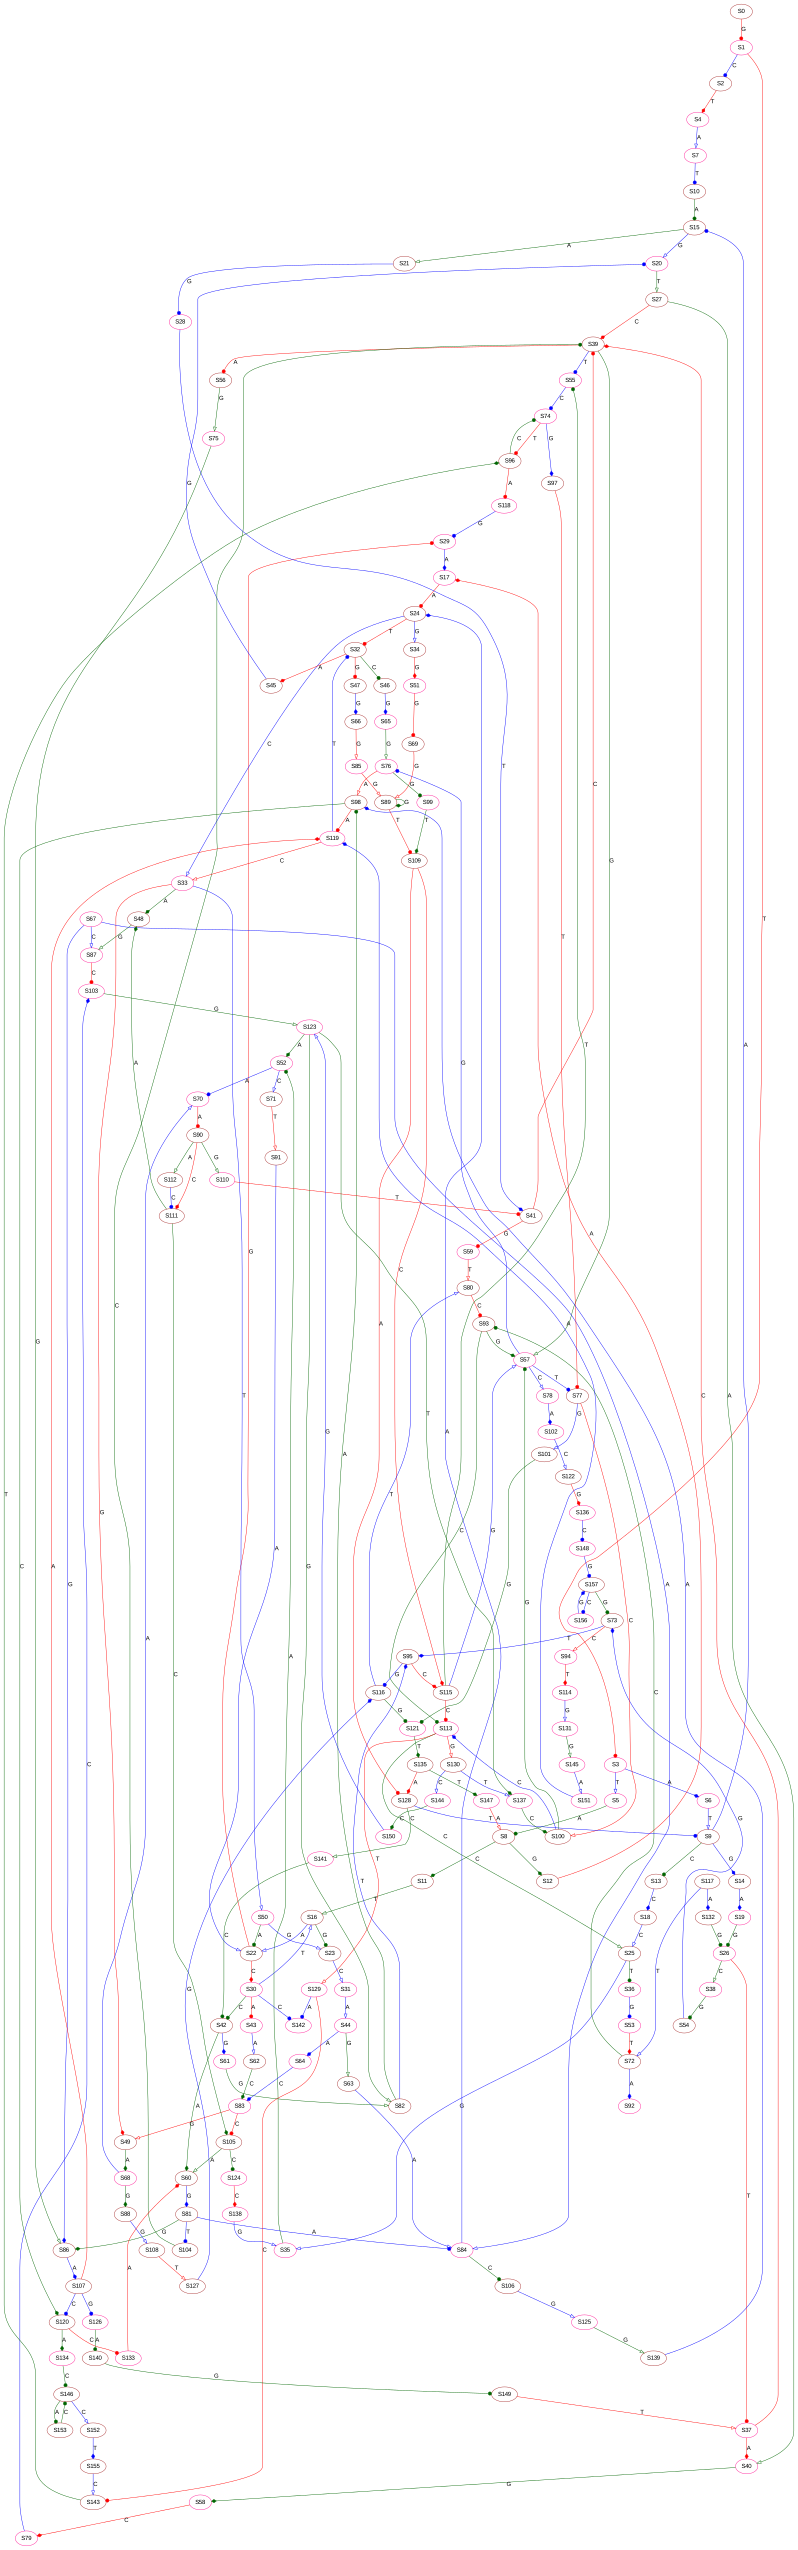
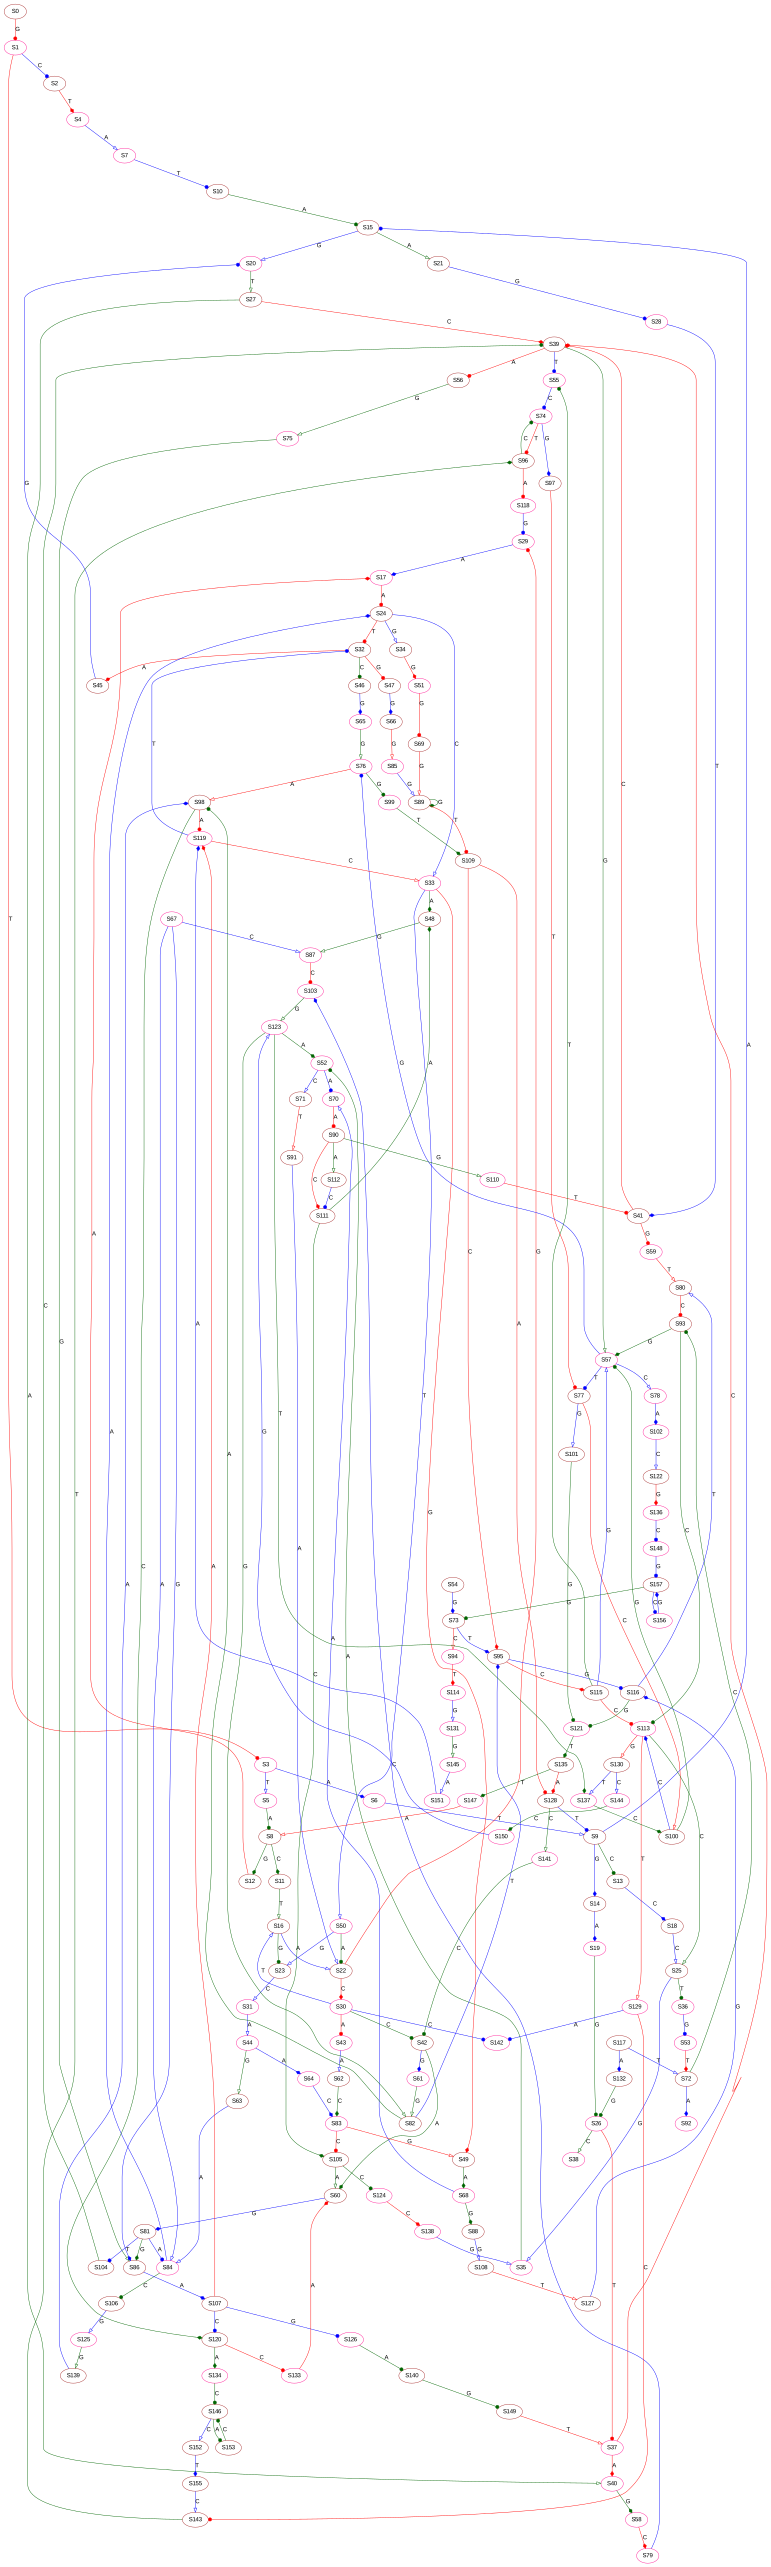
  strict digraph {
    fontname="Liberation Sans"
    node [color=brown fontname="Liberation Sans"]
    edge [arrowhead=dot color=blue fontname="Liberation Sans"]
    S1 [color=deeppink]
    S0
    S2
    S3 [color=deeppink]
    S4 [color=deeppink]
    S5 [color=deeppink]
    S6 [color=deeppink]
    S7 [color=deeppink]
    S8
    S9
    S10
    S11
    S12
    S13
    S14
    S15
    S16
    S17 [color=deeppink]
    S18
    S19 [color=deeppink]
    S20 [color=deeppink]
    S21
    S22
    S23
    S24
    S25
    S26 [color=deeppink]
    S27
    S28 [color=deeppink]
    S29 [color=deeppink]
    S30 [color=deeppink]
    S31 [color=deeppink]
    S32
    S33 [color=deeppink]
    S34
    S35 [color=deeppink]
    S36 [color=deeppink]
    S37 [color=deeppink]
    S38 [color=deeppink]
    S39
    S40 [color=deeppink]
    S41
    S42
    S43 [color=deeppink]
    S142 [color=deeppink]
    S44 [color=deeppink]
    S45
    S46
    S47
    S48
    S49
    S50 [color=deeppink]
    S51 [color=deeppink]
    S52 [color=deeppink]
    S53 [color=deeppink]
    S54
    S55 [color=deeppink]
    S56
    S57 [color=deeppink]
    S58 [color=deeppink]
    S59 [color=deeppink]
    S60
    S61 [color=deeppink]
    S62
    S63
    S64 [color=deeppink]
    S65 [color=deeppink]
    S66
    S87 [color=deeppink]
    S68 [color=deeppink]
    S69
    S70 [color=deeppink]
    S71
    S72
    S73
    S74 [color=deeppink]
    S75 [color=deeppink]
    S76 [color=deeppink]
    S77
    S78 [color=deeppink]
    S79 [color=deeppink]
    S80
    S81
    S82
    S83 [color=deeppink]
    S84 [color=deeppink]
    S85 [color=deeppink]
    S67 [color=deeppink]
    S86
    S88
    S89
    S90
    S91
    S92 [color=deeppink]
    S93
    S94 [color=deeppink]
    S95
    S96
    S97
    S98
    S99 [color=deeppink]
    S100
    S101
    S102 [color=deeppink]
    S103 [color=deeppink]
    S104
    S105
    S106
    S107
    S108
    S109
    S110 [color=deeppink]
    S111
    S112
    S113 [color=deeppink]
    S114 [color=deeppink]
    S115
    S116
    S118 [color=deeppink]
    S119 [color=deeppink]
    S120
    S121 [color=deeppink]
    S122
    S123 [color=deeppink]
    S124 [color=deeppink]
    S125 [color=deeppink]
    S126 [color=deeppink]
    S127
    S128
    S129 [color=deeppink]
    S130
    S131 [color=deeppink]
    S117
    S132
    S133 [color=deeppink]
    S134 [color=deeppink]
    S135
    S136 [color=deeppink]
    S137 [color=deeppink]
    S138 [color=deeppink]
    S139
    S140
    S141 [color=deeppink]
    S143
    S144 [color=deeppink]
    S145 [color=deeppink]
    S146
    S147 [color=deeppink]
    S148 [color=deeppink]
    S149
    S150 [color=deeppink]
    S151 [color=deeppink]
    S152
    S153
    n155 [label=S157]
    S155
    S156 [color=deeppink]
    S1 -> S2 [label=C]
    S1 -> S3 [color=red label=T]
    S0 -> S1 [color=red label=G]
    S2 -> S4 [arrowhead=diamond color=red label=T]
    S3 -> S5 [arrowhead=onormal label=T]
    S3 -> S6 [arrowhead=diamond label=A]
    S4 -> S7 [arrowhead=onormal label=A]
    S5 -> S8 [color=darkgreen label=A]
    S6 -> S9 [arrowhead=onormal label=T]
    S7 -> S10 [label=T]
    S8 -> S11 [arrowhead=diamond color=darkgreen label=C]
    S8 -> S12 [arrowhead=diamond color=darkgreen label=G]
    S9 -> S13 [color=darkgreen label=C]
    S9 -> S14 [arrowhead=diamond label=G]
    S9 -> S15 [label=A]
    S10 -> S15 [color=darkgreen label=A]
    S11 -> S16 [arrowhead=onormal color=darkgreen label=T]
    S12 -> S17 [arrowhead=diamond color=red label=A]
    S13 -> S18 [arrowhead=diamond label=C]
    S14 -> S19 [arrowhead=diamond label=A]
    S15 -> S20 [arrowhead=onormal label=G]
    S15 -> S21 [arrowhead=onormal color=darkgreen label=A]
    S16 -> S22 [arrowhead=onormal label=A]
    S16 -> S23 [color=darkgreen label=G]
    S17 -> S24 [color=red label=A]
    S18 -> S25 [arrowhead=onormal label=C]
    S19 -> S26 [color=darkgreen label=G]
    S20 -> S27 [arrowhead=onormal color=darkgreen label=T]
    S21 -> S28 [label=G]
    S22 -> S29 [color=red label=G]
    S22 -> S30 [arrowhead=diamond color=red label=C]
    S23 -> S31 [arrowhead=onormal label=C]
    S24 -> S32 [color=red label=T]
    S24 -> S33 [arrowhead=onormal label=C]
    S24 -> S34 [arrowhead=onormal label=G]
    S25 -> S35 [arrowhead=onormal label=G]
    S25 -> S36 [color=darkgreen label=T]
    S26 -> S37 [color=red label=T]
    S26 -> S38 [arrowhead=onormal color=darkgreen label=C]
    S27 -> S39 [arrowhead=diamond color=red label=C]
    S27 -> S40 [arrowhead=onormal color=darkgreen label=A]
    S28 -> S41 [arrowhead=diamond label=T]
    S29 -> S17 [arrowhead=diamond label=A]
    S30 -> S16 [arrowhead=onormal label=T]
    S30 -> S42 [color=darkgreen label=C]
    S30 -> S43 [color=red label=A]
    S30 -> S142 [label=C]
    S31 -> S44 [arrowhead=onormal label=A]
    S32 -> S45 [arrowhead=diamond color=red label=A]
    S32 -> S46 [color=darkgreen label=C]
    S32 -> S47 [color=red label=G]
    S33 -> S48 [arrowhead=diamond color=darkgreen label=A]
    S33 -> S49 [arrowhead=diamond color=red label=G]
    S33 -> S50 [arrowhead=onormal label=T]
    S34 -> S51 [arrowhead=diamond color=red label=G]
    S35 -> S52 [color=darkgreen label=A]
    S36 -> S53 [label=G]
    S37 -> S39 [arrowhead=diamond color=red label=C]
    S37 -> S40 [arrowhead=diamond color=red label=A]
-   S38 -> S54 [color=darkgreen label=G]
    S39 -> S55 [label=T]
    S39 -> S56 [color=red label=A]
    S39 -> S57 [arrowhead=onormal color=darkgreen label=G]
    S40 -> S58 [arrowhead=diamond color=darkgreen label=G]
    S41 -> S39 [color=red label=C]
    S41 -> S59 [color=red label=G]
    S42 -> S60 [arrowhead=diamond color=darkgreen label=A]
    S42 -> S61 [arrowhead=diamond label=G]
    S43 -> S62 [arrowhead=onormal label=A]
    S44 -> S63 [arrowhead=onormal color=darkgreen label=G]
    S44 -> S64 [arrowhead=diamond label=A]
    S45 -> S20 [label=G]
    S46 -> S65 [arrowhead=diamond label=G]
    S47 -> S66 [arrowhead=diamond label=G]
    S48 -> S87 [arrowhead=onormal color=darkgreen label=G]
    S49 -> S68 [arrowhead=diamond color=darkgreen label=A]
    S50 -> S22 [color=darkgreen label=A]
    S50 -> S23 [arrowhead=onormal label=G]
    S51 -> S69 [color=red label=G]
    S52 -> S70 [label=A]
    S52 -> S71 [arrowhead=onormal label=C]
    S53 -> S72 [arrowhead=diamond color=red label=T]
    S54 -> S73 [arrowhead=diamond label=G]
    S55 -> S74 [label=C]
    S56 -> S75 [arrowhead=onormal color=darkgreen label=G]
    S57 -> S76 [label=G]
    S57 -> S77 [label=T]
    S57 -> S78 [arrowhead=onormal label=C]
    S58 -> S79 [arrowhead=diamond color=red label=C]
    S59 -> S80 [arrowhead=onormal color=red label=T]
    S60 -> S81 [arrowhead=diamond label=G]
    S61 -> S82 [arrowhead=onormal color=darkgreen label=G]
    S62 -> S83 [arrowhead=diamond color=darkgreen label=C]
    S63 -> S84 [arrowhead=onormal label=A]
    S64 -> S83 [arrowhead=diamond label=C]
    S65 -> S76 [arrowhead=onormal color=darkgreen label=G]
    S66 -> S85 [arrowhead=onormal color=red label=G]
    S87 -> S103 [color=red label=C]
    S68 -> S70 [arrowhead=onormal label=A]
    S68 -> S88 [arrowhead=diamond color=darkgreen label=G]
    S69 -> S89 [arrowhead=onormal color=red label=G]
    S70 -> S90 [color=red label=A]
    S71 -> S91 [arrowhead=onormal color=red label=T]
    S72 -> S92 [arrowhead=diamond label=A]
    S72 -> S93 [color=darkgreen label=C]
    S73 -> S94 [arrowhead=onormal color=red label=C]
    S73 -> S95 [arrowhead=diamond label=T]
    S74 -> S96 [color=red label=T]
    S74 -> S97 [arrowhead=diamond label=G]
    S75 -> S86 [arrowhead=onormal color=darkgreen label=G]
    S76 -> S98 [arrowhead=onormal color=red label=A]
    S76 -> S99 [color=darkgreen label=G]
    S77 -> S100 [arrowhead=onormal color=red label=C]
    S77 -> S101 [arrowhead=onormal label=G]
    S78 -> S102 [arrowhead=diamond label=A]
    S79 -> S103 [arrowhead=diamond label=C]
    S80 -> S93 [color=red label=C]
    S81 -> S84 [label=A]
    S81 -> S86 [arrowhead=diamond color=darkgreen label=G]
    S81 -> S104 [label=T]
    S82 -> S95 [arrowhead=diamond label=T]
    S82 -> S98 [color=darkgreen label=A]
    S83 -> S49 [arrowhead=onormal color=red label=G]
    S83 -> S105 [color=red label=C]
    S84 -> S24 [arrowhead=diamond label=A]
    S84 -> S106 [color=darkgreen label=C]
-   S85 -> S89 [arrowhead=onormal color=red label=G]
+   S85 -> S89 [arrowhead=onormal label=G]
    S67 -> S87 [arrowhead=onormal label=C]
    S67 -> S84 [arrowhead=onormal label=A]
    S67 -> S86 [arrowhead=diamond label=G]
    S86 -> S107 [arrowhead=diamond label=A]
    S88 -> S108 [arrowhead=onormal label=G]
    S89 -> S89 [arrowhead=diamond color=darkgreen label=G]
    S89 -> S109 [color=red label=T]
    S90 -> S110 [arrowhead=onormal color=darkgreen label=G]
    S90 -> S111 [arrowhead=diamond color=red label=C]
    S90 -> S112 [arrowhead=onormal color=darkgreen label=A]
    S91 -> S22 [arrowhead=onormal label=A]
    S93 -> S57 [arrowhead=diamond color=darkgreen label=G]
    S93 -> S113 [color=darkgreen label=C]
    S94 -> S114 [arrowhead=diamond color=red label=T]
    S95 -> S115 [arrowhead=diamond color=red label=C]
    S95 -> S116 [label=G]
    S96 -> S74 [color=darkgreen label=C]
    S96 -> S118 [color=red label=A]
    S97 -> S77 [color=red label=T]
    S98 -> S119 [color=red label=A]
    S98 -> S120 [arrowhead=diamond color=darkgreen label=C]
    S99 -> S109 [arrowhead=diamond color=darkgreen label=T]
    S100 -> S57 [color=darkgreen label=G]
    S100 -> S113 [arrowhead=diamond label=C]
    S101 -> S121 [color=darkgreen label=G]
    S102 -> S122 [arrowhead=onormal label=C]
    S103 -> S123 [arrowhead=onormal color=darkgreen label=G]
    S104 -> S39 [color=darkgreen label=C]
    S105 -> S60 [arrowhead=onormal color=darkgreen label=A]
    S105 -> S124 [color=darkgreen label=C]
    S106 -> S125 [arrowhead=onormal label=G]
    S107 -> S119 [arrowhead=diamond color=red label=A]
    S107 -> S120 [label=C]
    S107 -> S126 [label=G]
    S108 -> S127 [arrowhead=onormal color=red label=T]
-   S109 -> S115 [arrowhead=diamond color=red label=C]
+   S109 -> S95 [arrowhead=diamond color=red label=C]
    S109 -> S128 [color=red label=A]
    S110 -> S41 [color=red label=T]
    S111 -> S48 [arrowhead=diamond color=darkgreen label=A]
    S111 -> S105 [arrowhead=diamond color=darkgreen label=C]
    S112 -> S111 [label=C]
    S113 -> S25 [arrowhead=onormal color=darkgreen label=C]
    S113 -> S129 [arrowhead=onormal color=red label=T]
    S113 -> S130 [arrowhead=onormal color=red label=G]
    S114 -> S131 [arrowhead=onormal label=G]
    S115 -> S55 [color=darkgreen label=T]
    S115 -> S57 [arrowhead=onormal label=G]
    S115 -> S113 [color=red label=C]
    S116 -> S80 [arrowhead=onormal label=T]
    S116 -> S121 [color=darkgreen label=G]
    S118 -> S29 [label=G]
    S119 -> S32 [label=T]
    S119 -> S33 [arrowhead=onormal color=red label=C]
    S120 -> S133 [color=red label=C]
    S120 -> S134 [arrowhead=diamond color=darkgreen label=A]
    S121 -> S135 [arrowhead=diamond color=darkgreen label=T]
    S122 -> S136 [arrowhead=diamond color=red label=G]
    S123 -> S52 [arrowhead=diamond color=darkgreen label=A]
    S123 -> S82 [arrowhead=onormal color=darkgreen label=G]
    S123 -> S137 [arrowhead=diamond color=darkgreen label=T]
    S124 -> S138 [arrowhead=diamond color=red label=C]
    S125 -> S139 [arrowhead=onormal color=darkgreen label=G]
    S126 -> S140 [color=darkgreen label=A]
    S127 -> S116 [arrowhead=diamond label=G]
    S128 -> S9 [label=T]
    S128 -> S141 [arrowhead=onormal color=darkgreen label=C]
    S129 -> S142 [label=A]
    S129 -> S143 [color=red label=C]
    S130 -> S137 [arrowhead=onormal label=T]
    S130 -> S144 [arrowhead=onormal label=C]
    S131 -> S145 [arrowhead=onormal color=darkgreen label=G]
    S117 -> S72 [arrowhead=onormal label=T]
    S117 -> S132 [arrowhead=diamond label=A]
    S132 -> S26 [color=darkgreen label=G]
    S133 -> S60 [arrowhead=diamond color=red label=A]
    S134 -> S146 [color=darkgreen label=C]
    S135 -> S128 [arrowhead=diamond color=red label=A]
    S135 -> S147 [arrowhead=diamond color=darkgreen label=T]
    S136 -> S148 [label=C]
    S137 -> S100 [arrowhead=diamond color=darkgreen label=C]
    S138 -> S35 [arrowhead=onormal label=G]
    S139 -> S98 [arrowhead=diamond label=A]
    S140 -> S149 [color=darkgreen label=G]
    S141 -> S42 [color=darkgreen label=C]
    S143 -> S96 [arrowhead=diamond color=darkgreen label=T]
    S144 -> S150 [arrowhead=diamond color=darkgreen label=C]
    S145 -> S151 [arrowhead=onormal label=A]
    S146 -> S152 [arrowhead=onormal label=C]
    S146 -> S153 [color=darkgreen label=A]
    S147 -> S8 [arrowhead=onormal color=red label=A]
    S148 -> n155 [label=G]
    S149 -> S37 [arrowhead=onormal color=red label=T]
    S150 -> S123 [arrowhead=onormal label=G]
    S151 -> S119 [arrowhead=diamond label=A]
    S152 -> S155 [arrowhead=diamond label=T]
    S153 -> S146 [color=darkgreen label=C]
    n155 -> S73 [color=darkgreen label=G]
    n155 -> S156 [label=C]
    S155 -> S143 [arrowhead=onormal label=C]
    S156 -> n155 [arrowhead=diamond label=G]
  }
